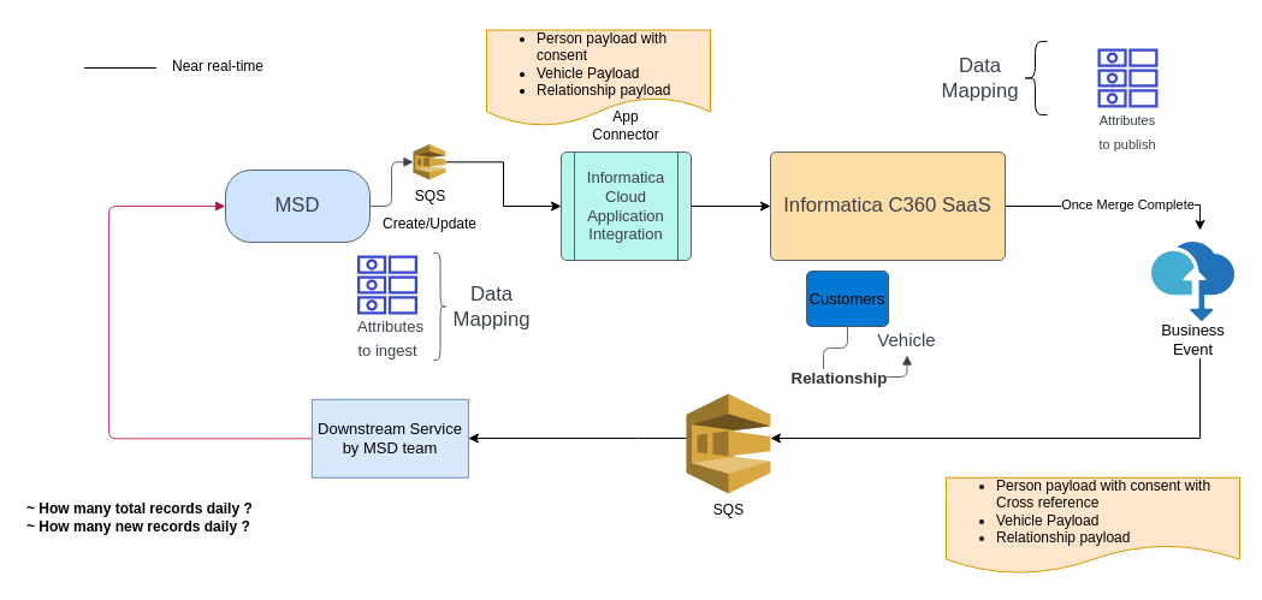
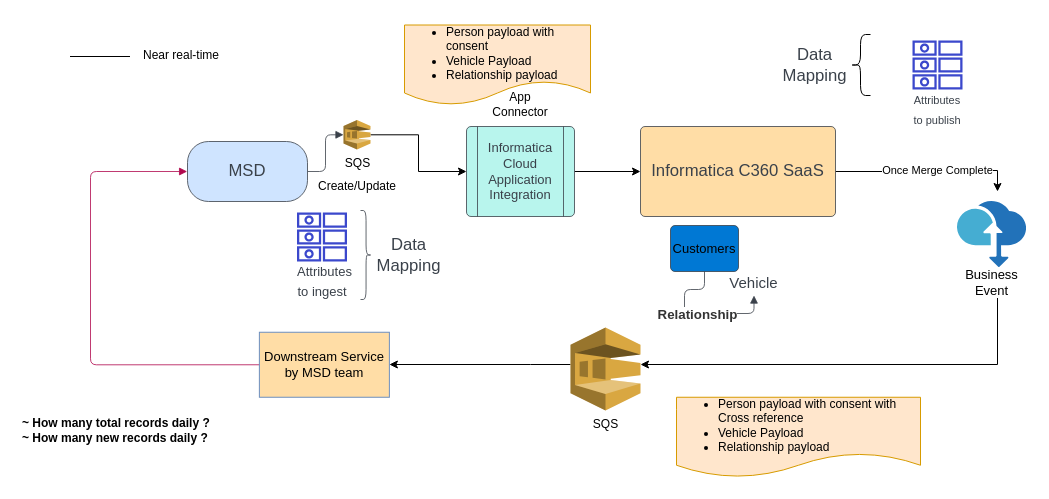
  <mxCell id="0" />
  <mxCell id="1" parent="0" />
  <mxCell id="2" value="MSD" style="html=1;overflow=block;blockSpacing=1;whiteSpace=wrap;rounded=1;arcSize=35;fontSize=16.7;fontColor=#3a414a;spacing=3.8;strokeColor=#3a414a;strokeOpacity=100;fillOpacity=100;fillColor=#cfe4ff;strokeWidth=0.8;lucidId=_zfvtoaLD8R3;" parent="1" vertex="1"><mxGeometry x="187" y="141" width="120" height="60" as="geometry" /></mxCell>
  <mxCell id="3" style="edgeStyle=orthogonalEdgeStyle;rounded=0;orthogonalLoop=1;jettySize=auto;html=1;" parent="1" source="4" target="7" edge="1"><mxGeometry relative="1" as="geometry" /></mxCell>
  <mxCell id="4" value="Informatica Cloud Application Integration" style="html=1;overflow=block;blockSpacing=1;whiteSpace=wrap;shape=process;fontSize=13;fontColor=#3a414a;spacing=3.8;strokeColor=#3a414a;strokeOpacity=100;fillOpacity=100;rounded=1;absoluteArcSize=1;arcSize=9;fillColor=#b8f5ed;strokeWidth=0.8;lucidId=kAfvMmEvo7Zt;" parent="1" vertex="1"><mxGeometry x="466" y="126" width="108" height="90" as="geometry" /></mxCell>
  <mxCell id="5" style="edgeStyle=orthogonalEdgeStyle;rounded=0;orthogonalLoop=1;jettySize=auto;html=1;entryX=0.5;entryY=0;entryDx=0;entryDy=0;" parent="1" source="7" edge="1"><mxGeometry relative="1" as="geometry"><mxPoint x="937" y="172" as="sourcePoint" /><mxPoint x="997" y="191" as="targetPoint" /><Array as="points"><mxPoint x="916" y="171" /><mxPoint x="997" y="170" /></Array></mxGeometry></mxCell>
  <mxCell id="6" value="Once Merge Complete" style="edgeLabel;html=1;align=center;verticalAlign=middle;resizable=0;points=[];" parent="5" vertex="1" connectable="0"><mxGeometry x="0.107" y="1" relative="1" as="geometry"><mxPoint as="offset" /></mxGeometry></mxCell>
  <mxCell id="7" value="Informatica C360 SaaS" style="html=1;overflow=block;blockSpacing=1;whiteSpace=wrap;fontSize=16.7;fontColor=#3a414a;spacing=9;strokeColor=#3a414a;strokeOpacity=100;fillOpacity=100;rounded=1;absoluteArcSize=1;arcSize=9;fillColor=#ffdda6;strokeWidth=0.8;lucidId=FAfvqJk8E.Ea;" parent="1" vertex="1"><mxGeometry x="640" y="126" width="195" height="90" as="geometry" /></mxCell>
  <mxCell id="8" value="" style="html=1;jettySize=18;whiteSpace=wrap;fontSize=13;strokeColor=#3a414a;strokeOpacity=100;strokeWidth=0.8;rounded=1;arcSize=12;edgeStyle=orthogonalEdgeStyle;startArrow=none;endArrow=block;endFill=1;exitX=1.003;exitY=0.5;exitPerimeter=0;lucidId=RAfvrp491s3M;" parent="1" source="2" target="33" edge="1"><mxGeometry width="100" height="100" relative="1" as="geometry"><Array as="points" /></mxGeometry></mxCell>
  <mxCell id="9" value="&lt;font style=&quot;font-size: 11px;&quot;&gt;Attributes to publish&lt;/font&gt;" style="html=1;overflow=block;blockSpacing=1;whiteSpace=wrap;shape=mxgraph.aws4.attributes;verticalLabelPosition=bottom;align=center;verticalAlign=top;pointerEvents=1;fontSize=16.7;fontColor=#3a414a;spacing=0;strokeColor=#3a414a;strokeOpacity=100;rounded=1;absoluteArcSize=1;arcSize=9;fillColor=#3b48cc;strokeWidth=0.8;lucidId=GWfvRAXIjcSH;" parent="1" vertex="1"><mxGeometry x="912" y="40" width="50" height="49" as="geometry" /></mxCell>
  <mxCell id="10" value="" style="strokeColor=none;fillColor=none;whiteSpace=wrap;fontSize=16.7;fontColor=#3a414a;spacing=3.8;strokeOpacity=100;rounded=1;absoluteArcSize=1;arcSize=9;strokeWidth=0.8;html=1;" parent="1" vertex="1"><mxGeometry x="360" y="210" width="67.76" height="89" as="geometry" /></mxCell>
  <mxCell id="11" value="" style="shape=curlyBracket;rounded=1;flipH=1;whiteSpace=wrap;fontSize=16.7;fontColor=#3a414a;spacing=3.8;strokeColor=#3a414a;strokeOpacity=100;strokeWidth=0.8;" parent="10" vertex="1"><mxGeometry width="11.125" height="89" as="geometry" /></mxCell>
  <mxCell id="12" value="Data Mapping" style="strokeColor=none;fillColor=none;whiteSpace=wrap;fontSize=16.7;fontColor=#3a414a;spacing=3.8;strokeOpacity=100;rounded=1;absoluteArcSize=1;arcSize=9;strokeWidth=0.8;" parent="10" vertex="1"><mxGeometry x="28.885" width="38.875" height="89" as="geometry" /></mxCell>
  <mxCell id="13" value="Customers" style="html=1;overflow=block;blockSpacing=1;whiteSpace=wrap;fontSize=13;spacing=0;strokeColor=#3a414a;strokeOpacity=100;rounded=1;absoluteArcSize=1;arcSize=9;fillColor=#0078d4;strokeWidth=0.8;lucidId=Y6fv7KWgEG-H;" parent="1" vertex="1"><mxGeometry x="670" y="225" width="68" height="46" as="geometry" /></mxCell>
  <mxCell id="14" value="" style="html=1;jettySize=18;whiteSpace=wrap;fontSize=13;strokeColor=#b0084d;strokeOpacity=100;strokeWidth=0.8;rounded=1;arcSize=12;edgeStyle=orthogonalEdgeStyle;startArrow=none;endArrow=block;endFill=1;exitX=1.002;exitY=0.5;exitPerimeter=0;entryX=-0.003;entryY=0.5;entryPerimeter=0;lucidId=pPkv3rIOr2aS;" parent="1" source="20" target="2" edge="1"><mxGeometry width="100" height="100" relative="1" as="geometry"><Array as="points"><mxPoint x="90" y="171" /></Array></mxGeometry></mxCell>
  <mxCell id="15" value="" style="html=1;overflow=block;blockSpacing=1;whiteSpace=wrap;shape=image;fontSize=13;spacing=3.8;strokeColor=none;strokeOpacity=100;strokeWidth=0;image=https://images.lucid.app/images/98843362-60f4-46ee-85de-753dc02aa09e/content;lucidId=MXlvsj6demjr;" parent="1" vertex="1"><mxGeometry x="733" y="212" width="72" height="72" as="geometry" /></mxCell>
  <mxCell id="16" value="Vehicle" style="html=1;overflow=block;blockSpacing=1;whiteSpace=wrap;fontSize=15;fontColor=#3a414a;spacing=3.8;strokeOpacity=0;fillOpacity=0;rounded=1;absoluteArcSize=1;arcSize=9;fillColor=#ffffff;strokeWidth=0.8;lucidId=9XlvQF2a5Y8r;" parent="1" vertex="1"><mxGeometry x="702" y="268" width="103" height="27" as="geometry" /></mxCell>
  <mxCell id="17" value="" style="html=1;jettySize=18;whiteSpace=wrap;fontSize=13;strokeColor=#3a414a;strokeOpacity=100;strokeWidth=0.8;rounded=1;arcSize=12;edgeStyle=orthogonalEdgeStyle;startArrow=none;endArrow=block;endFill=1;exitX=0.5;exitY=0.997;exitPerimeter=0;entryX=0.5;entryY=1;entryPerimeter=0;lucidId=~YlvwF8hCNBU;" parent="1" source="13" target="16" edge="1"><mxGeometry width="100" height="100" relative="1" as="geometry"><Array as="points" /></mxGeometry></mxCell>
  <mxCell id="18" value="Relationship" style="text;html=1;resizable=0;labelBackgroundColor=default;align=center;verticalAlign=middle;fontStyle=1;fontColor=#333333;fontSize=13.3;" parent="17" vertex="1"><mxGeometry relative="1" as="geometry" /></mxCell>
  <mxCell id="19" style="edgeStyle=orthogonalEdgeStyle;rounded=0;orthogonalLoop=1;jettySize=auto;html=1;fontSize=13;" parent="1" source="27" target="20" edge="1"><mxGeometry relative="1" as="geometry"><mxPoint x="550" y="365" as="sourcePoint" /><Array as="points"><mxPoint x="530" y="364" /><mxPoint x="530" y="364" /></Array></mxGeometry></mxCell>
- <mxCell id="20" value="Downstream Service by MSD team" style="rounded=0;whiteSpace=wrap;html=1;fontSize=13;fillColor=#dae8fc;strokeColor=#6c8ebf;" parent="1" vertex="1"><mxGeometry x="258.88" y="331.75" width="130" height="65" as="geometry" /></mxCell>
+ <mxCell id="20" value="Downstream Service by MSD team" style="rounded=0;whiteSpace=wrap;html=1;fontSize=13;fillColor=#ffdda6;strokeColor=#6c8ebf;" parent="1" vertex="1"><mxGeometry x="258.88" y="331.75" width="130" height="65" as="geometry" /></mxCell>
  <mxCell id="21" value="&lt;font style=&quot;font-size: 13px;&quot;&gt;Attributes to ingest&lt;/font&gt;" style="html=1;overflow=block;blockSpacing=1;whiteSpace=wrap;shape=mxgraph.aws4.attributes;verticalLabelPosition=bottom;align=center;verticalAlign=top;pointerEvents=1;fontSize=16.7;fontColor=#3a414a;spacing=0;strokeColor=#3a414a;strokeOpacity=100;rounded=1;absoluteArcSize=1;arcSize=9;fillColor=#3b48cc;strokeWidth=0.8;lucidId=bUlvYQVKywe3;" parent="1" vertex="1"><mxGeometry x="296.5" y="212" width="50" height="49" as="geometry" /></mxCell>
  <mxCell id="22" value="" style="shape=curlyBracket;whiteSpace=wrap;html=1;rounded=1;labelPosition=left;verticalLabelPosition=middle;align=right;verticalAlign=middle;fontSize=12;" parent="1" vertex="1"><mxGeometry x="850" y="34" width="20" height="61" as="geometry" /></mxCell>
  <mxCell id="23" value="Data Mapping" style="strokeColor=none;fillColor=none;whiteSpace=wrap;fontSize=16.7;fontColor=#3a414a;spacing=3.8;strokeOpacity=100;rounded=1;absoluteArcSize=1;arcSize=9;strokeWidth=0.8;" parent="1" vertex="1"><mxGeometry x="795.125" y="20" width="38.875" height="89" as="geometry" /></mxCell>
  <mxCell id="24" style="edgeStyle=orthogonalEdgeStyle;rounded=0;orthogonalLoop=1;jettySize=auto;html=1;exitX=0.5;exitY=1;exitDx=0;exitDy=0;" parent="1" target="27" edge="1"><mxGeometry relative="1" as="geometry"><Array as="points"><mxPoint x="997" y="364" /></Array><mxPoint x="967" y="364" as="targetPoint" /><mxPoint x="997" y="270" as="sourcePoint" /></mxGeometry></mxCell>
  <mxCell id="25" value="~ How many total records daily ?&lt;br&gt;~ How many new records daily ?" style="text;html=1;strokeColor=none;fillColor=none;align=left;verticalAlign=middle;whiteSpace=wrap;rounded=0;fontStyle=1" parent="1" vertex="1"><mxGeometry x="20" y="415" width="200" height="30" as="geometry" /></mxCell>
  <mxCell id="26" value="Business Event" style="overflow=block;blockSpacing=1;whiteSpace=wrap;aspect=fixed;html=1;points=[];align=center;verticalAlign=top;image;image=img/lib/mscae/Data_Box.svg;fontSize=13;spacing=0;strokeColor=#3a414a;strokeOpacity=100;rounded=1;absoluteArcSize=1;arcSize=9;fillColor=#45ADD2;strokeWidth=0.8;lucidId=bUlvEU.89sOu;" parent="1" vertex="1"><mxGeometry x="957" y="201" width="69.07" height="66" as="geometry" /></mxCell>
  <mxCell id="27" value="SQS" style="outlineConnect=0;dashed=0;verticalLabelPosition=bottom;verticalAlign=top;align=center;html=1;shape=mxgraph.aws3.sqs;fillColor=#D9A741;gradientColor=none;" parent="1" vertex="1"><mxGeometry x="570" y="327" width="70" height="83" as="geometry" /></mxCell>
  <mxCell id="28" value="" style="endArrow=none;html=1;rounded=0;" parent="1" edge="1"><mxGeometry width="50" height="50" relative="1" as="geometry"><mxPoint x="69.5" y="56" as="sourcePoint" /><mxPoint x="129.5" y="56" as="targetPoint" /></mxGeometry></mxCell>
  <mxCell id="29" value="Near real-time" style="text;html=1;strokeColor=none;fillColor=none;align=center;verticalAlign=middle;whiteSpace=wrap;rounded=0;" parent="1" vertex="1"><mxGeometry x="130.5" y="40" width="99.5" height="30" as="geometry" /></mxCell>
  <mxCell id="30" value="Create/Update" style="text;html=1;strokeColor=none;fillColor=none;align=center;verticalAlign=middle;whiteSpace=wrap;rounded=0;" parent="1" vertex="1"><mxGeometry x="296.5" y="171" width="120" height="30" as="geometry" /></mxCell>
  <mxCell id="31" value="App&lt;br&gt;Connector" style="text;html=1;strokeColor=none;fillColor=none;align=center;verticalAlign=middle;whiteSpace=wrap;rounded=0;" parent="1" vertex="1"><mxGeometry x="490" y="89" width="60" height="30" as="geometry" /></mxCell>
  <mxCell id="32" style="edgeStyle=orthogonalEdgeStyle;rounded=0;orthogonalLoop=1;jettySize=auto;html=1;" parent="1" source="33" target="4" edge="1"><mxGeometry relative="1" as="geometry" /></mxCell>
  <mxCell id="33" value="SQS" style="outlineConnect=0;dashed=0;verticalLabelPosition=bottom;verticalAlign=top;align=center;html=1;shape=mxgraph.aws3.sqs;fillColor=#D9A741;gradientColor=none;" parent="1" vertex="1"><mxGeometry x="343" y="119.5" width="27" height="29.5" as="geometry" /></mxCell>
  <mxCell id="34" value="&lt;ul&gt;&lt;li&gt;Person payload with consent&lt;/li&gt;&lt;li&gt;Vehicle Payload&lt;/li&gt;&lt;li&gt;Relationship payload&lt;/li&gt;&lt;/ul&gt;" style="shape=document;whiteSpace=wrap;html=1;boundedLbl=1;align=left;fillColor=#ffe6cc;strokeColor=#d79b00;" parent="1" vertex="1"><mxGeometry x="404" y="24.5" width="186" height="80" as="geometry" /></mxCell>
- <mxCell id="35" value="&lt;ul&gt;&lt;li&gt;Person payload with consent with Cross reference&lt;/li&gt;&lt;li&gt;Vehicle Payload&lt;/li&gt;&lt;li&gt;Relationship payload&lt;/li&gt;&lt;/ul&gt;" style="shape=document;whiteSpace=wrap;html=1;boundedLbl=1;align=left;fillColor=#ffe6cc;strokeColor=#d79b00;" parent="1" vertex="1"><mxGeometry x="786" y="396.75" width="244" height="80" as="geometry" /></mxCell>
+ <mxCell id="35" value="&lt;ul&gt;&lt;li&gt;Person payload with consent with Cross reference&lt;/li&gt;&lt;li&gt;Vehicle Payload&lt;/li&gt;&lt;li&gt;Relationship payload&lt;/li&gt;&lt;/ul&gt;" style="shape=document;whiteSpace=wrap;html=1;boundedLbl=1;align=left;fillColor=#ffe6cc;strokeColor=#d79b00;" parent="1" vertex="1"><mxGeometry x="676" y="396.75" width="244" height="80" as="geometry" /></mxCell>
